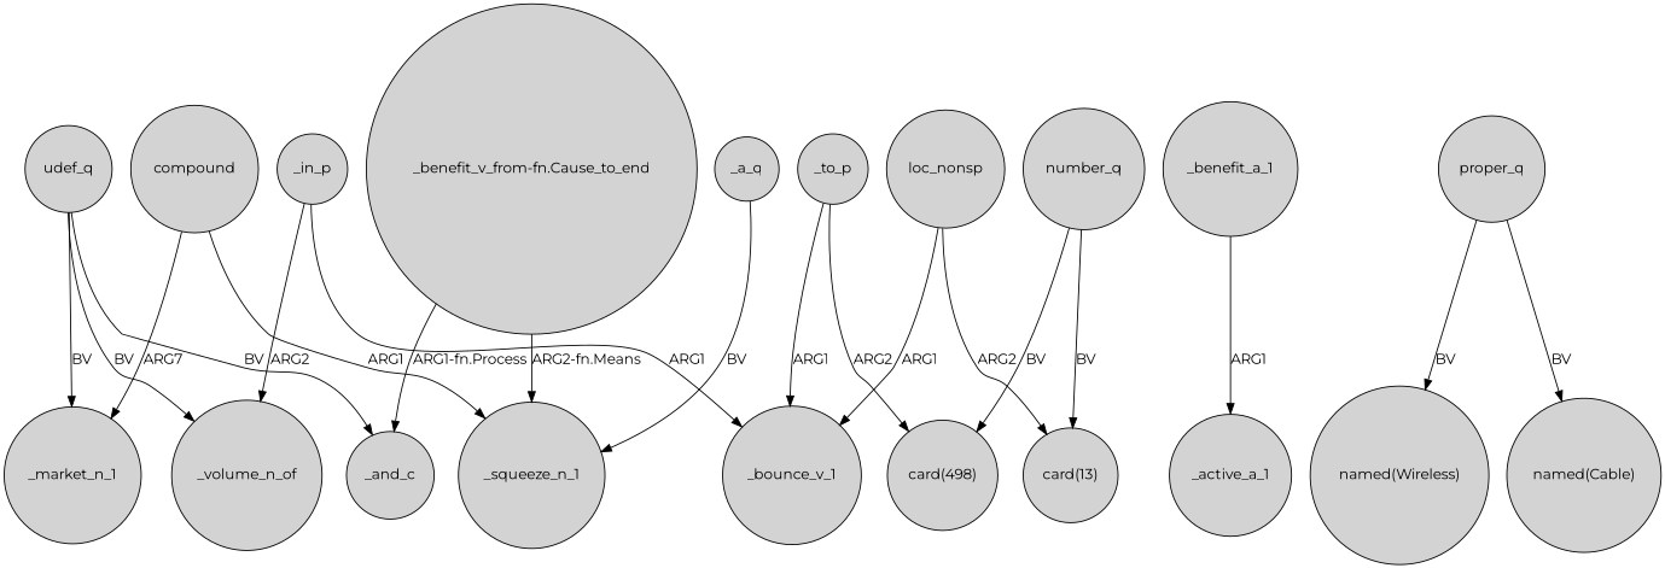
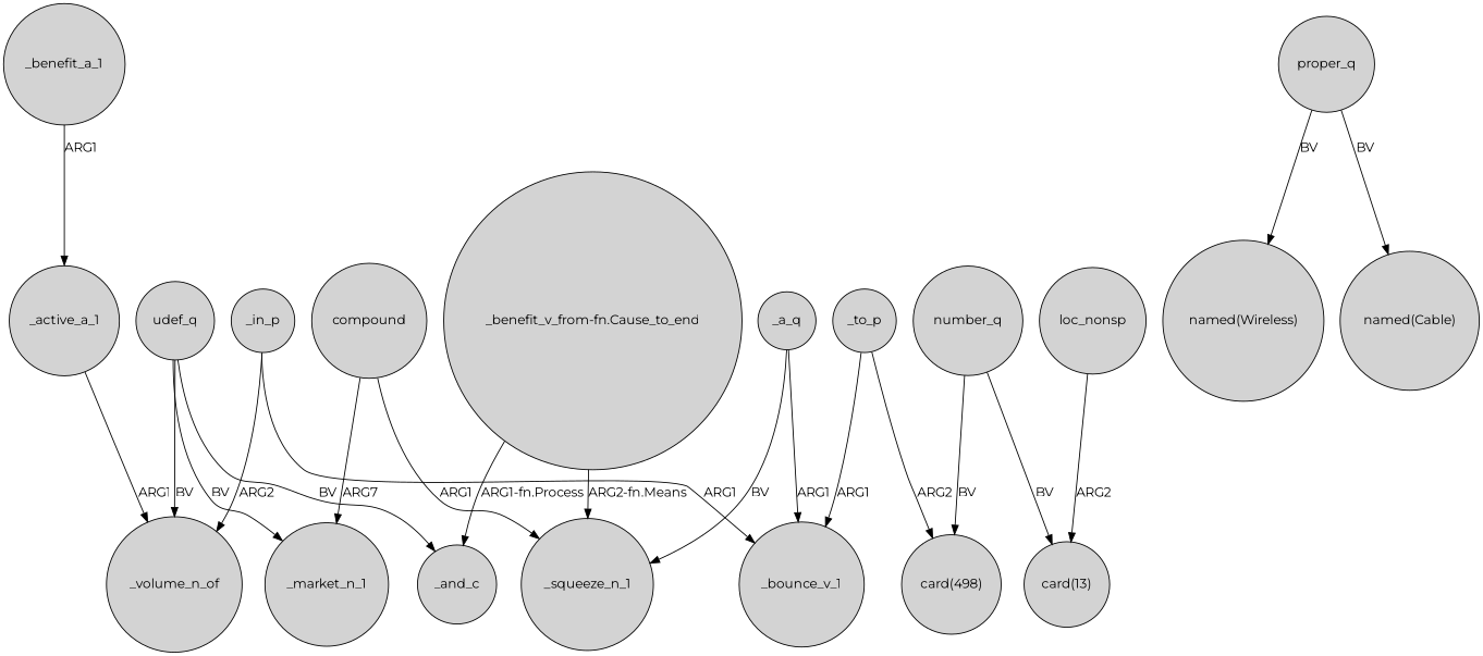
  digraph {
    fontname=Montserrat
    node [fontname=Montserrat shape=circle style=filled]
    edge [fontname=Montserrat]
    _in_p
    _volume_n_of
    _bounce_v_1
    udef_q
    _market_n_1
    _and_c
    number_q
    "card(13)"
    "card(498)"
    "_benefit_v_from-fn.Cause_to_end"
    _squeeze_n_1
    compound
    n13 [label=_benefit_a_1]
    _active_a_1
    _to_p
    loc_nonsp
    _a_q
    proper_q
    "named(Wireless)"
    "named(Cable)"
    _in_p -> _volume_n_of [label=ARG2]
    _in_p -> _bounce_v_1 [label=ARG1]
    udef_q -> _volume_n_of [label=BV]
    udef_q -> _market_n_1 [label=BV]
    udef_q -> _and_c [label=BV]
    number_q -> "card(13)" [label=BV]
    number_q -> "card(498)" [label=BV]
    "_benefit_v_from-fn.Cause_to_end" -> _and_c [label="ARG1-fn.Process"]
    "_benefit_v_from-fn.Cause_to_end" -> _squeeze_n_1 [label="ARG2-fn.Means"]
    compound -> _market_n_1 [label=ARG7]
    compound -> _squeeze_n_1 [label=ARG1]
    n13 -> _active_a_1 [label=ARG1]
+   _active_a_1 -> _volume_n_of [label=ARG1]
    _to_p -> _bounce_v_1 [label=ARG1]
    _to_p -> "card(498)" [label=ARG2]
-   loc_nonsp -> _bounce_v_1 [label=ARG1]
+   _a_q -> _bounce_v_1 [label=ARG1]
    loc_nonsp -> "card(13)" [label=ARG2]
    _a_q -> _squeeze_n_1 [label=BV]
    proper_q -> "named(Wireless)" [label=BV]
    proper_q -> "named(Cable)" [label=BV]
  }
